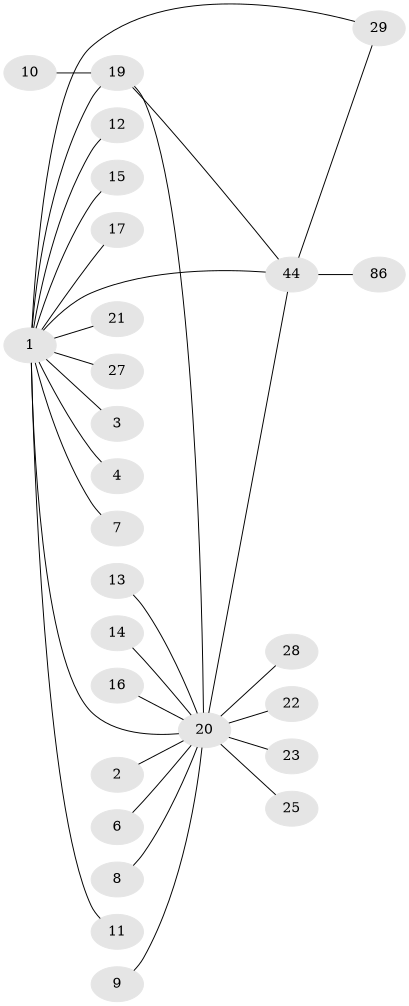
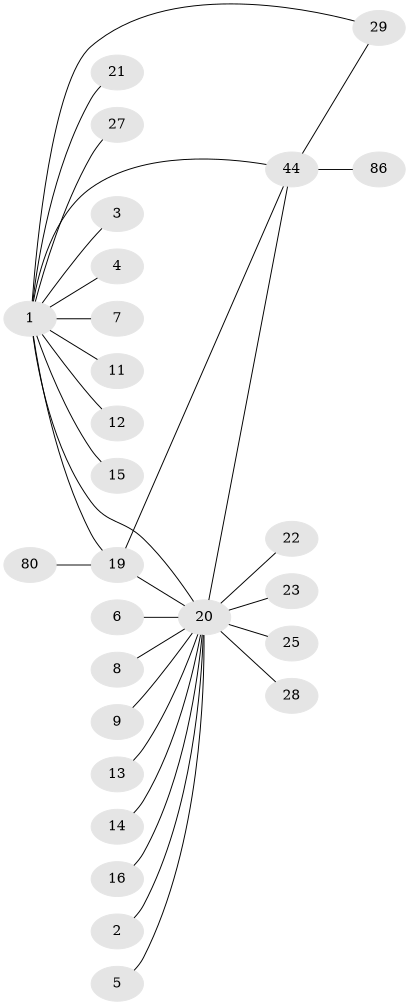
  graph {
    fontname="DejaVu Serif"
    rankdir=LR
    node [color=gray90 fontname="DejaVu Serif" style=filled]
    edge [fontname="DejaVu Serif" weight=1.0]
    1
    3
    4
    7
    11
    12
    15
-   17
    19
    20
    21
    n12 [label=44]
    27
    29
    22
    23
    25
    28
    n19 [label=86]
    2
+   5
    6
    8
    9
-   10
+   10 [label=80]
    13
    14
    16
    1 -- 3
    1 -- 4
    1 -- 7
    1 -- 11
    1 -- 12
    1 -- 15
-   1 -- 17
    1 -- 19
    1 -- 20 [weight=5.0]
    1 -- 21
    1 -- n12 [weight=3.0]
    1 -- 27
    1 -- 29 [weight=2.0]
    19 -- 20 [weight=2.0]
    19 -- n12
    20 -- n12
    20 -- 22
    20 -- 23
    20 -- 25
    20 -- 28
    n12 -- 29
    n12 -- n19
    2 -- 20
+   5 -- 20
    6 -- 20
    8 -- 20 [weight=2.0]
    9 -- 20
    10 -- 19
    13 -- 20
    14 -- 20
    16 -- 20
  }
